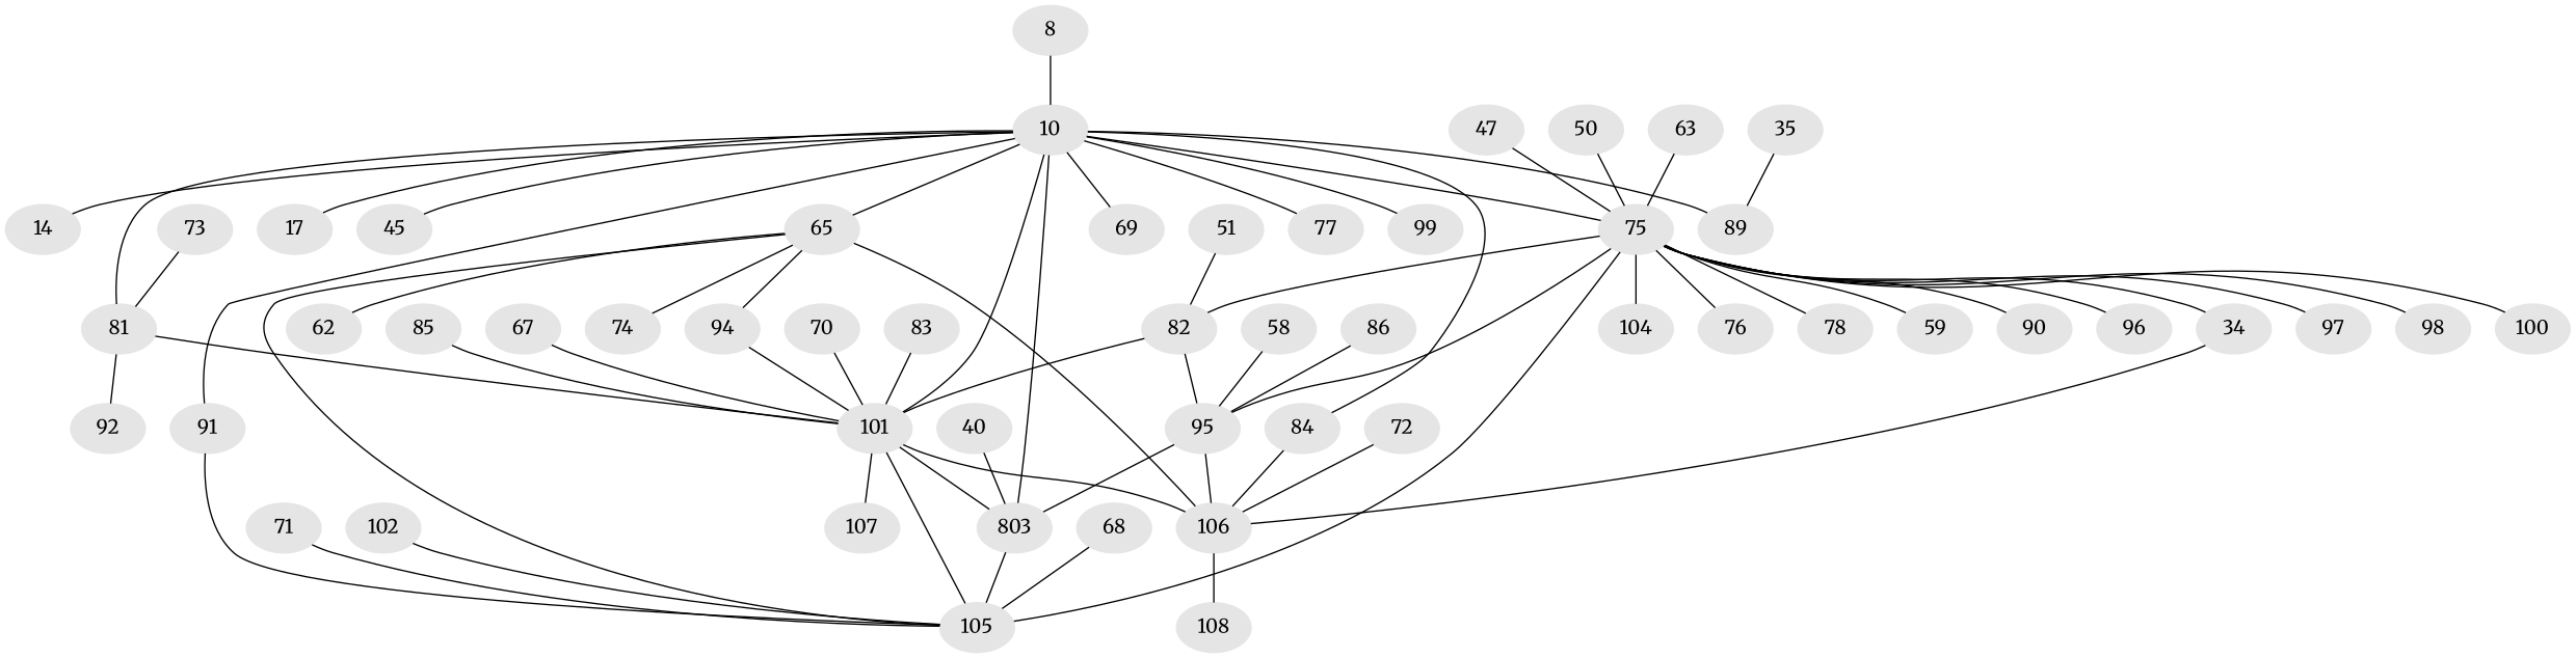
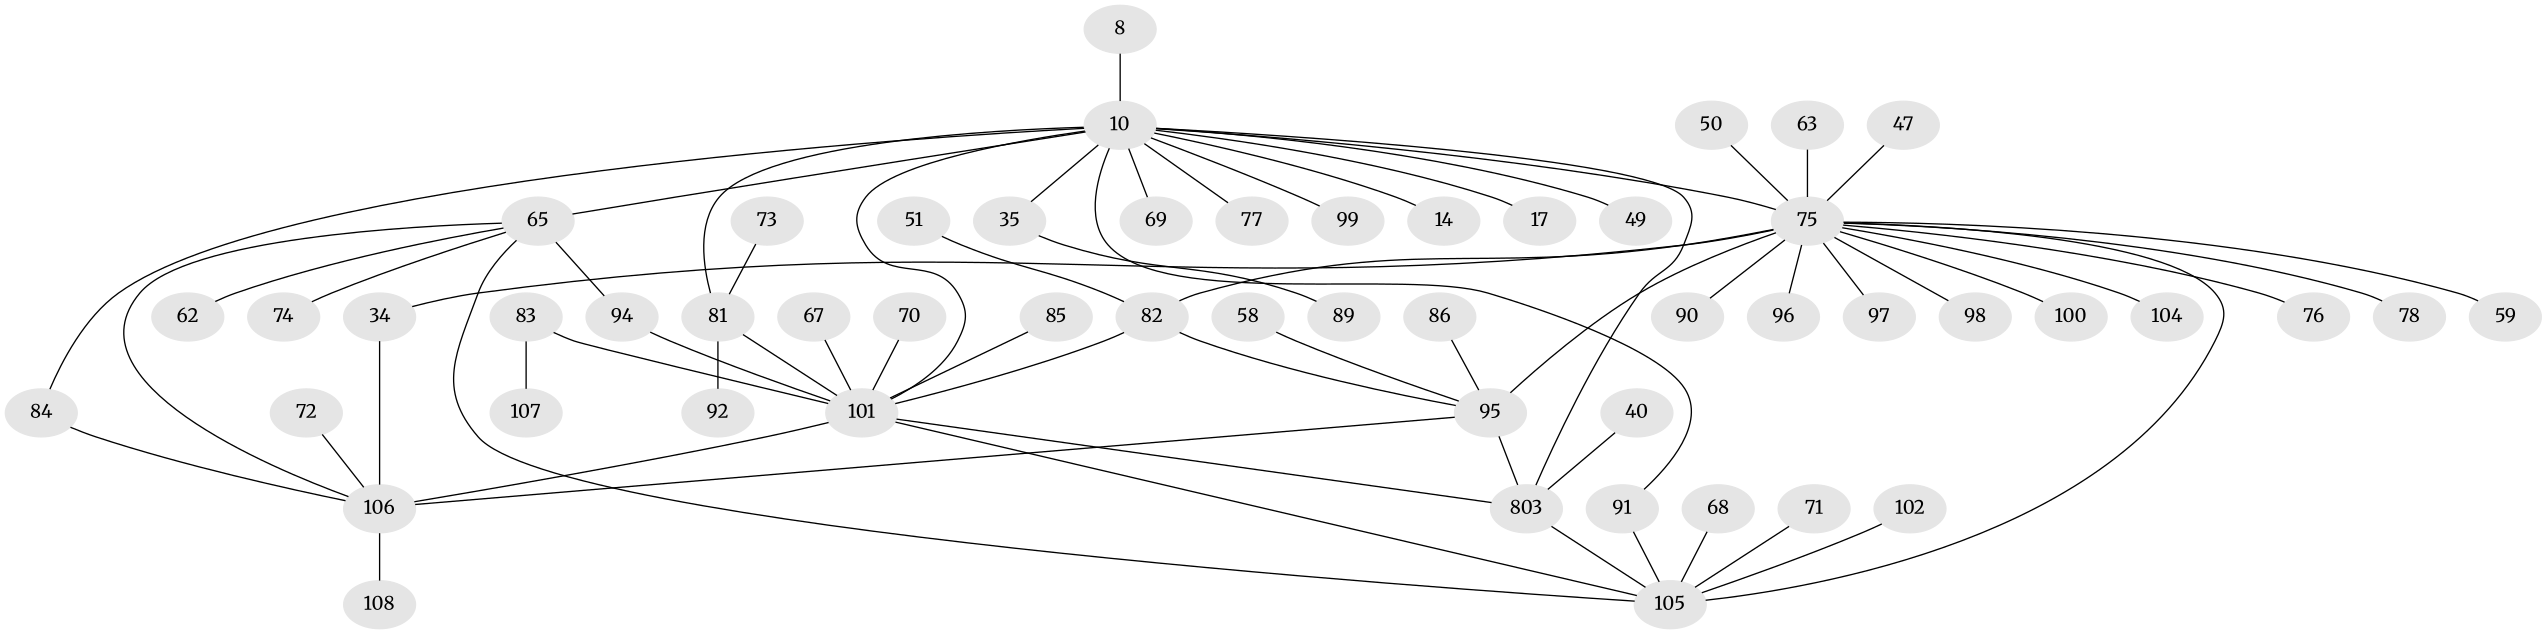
  graph {
    fontname=Merriweather
    node [color=gray90 fontname=Merriweather style=filled]
    edge [fontname=Merriweather]
    10 [super="+2"]
    14
    17
-   45
+   45 [label=49]
    n5 [label=65 super="+4"]
    69
    75 [super="+16+43"]
    77
    81 [super="+9+42"]
    84 [super="+7"]
    89 [super="+12+20"]
    91 [super="+46"]
    99
    101 [super="+65+37+41+49"]
    n15 [label=803 super="+87+28+19"]
    8
    106 [super="+80+56+32"]
    62
    74
    94 [super="+61"]
    105 [super="+29+31+54+55"]
    34
    82 [super="+53+44"]
    95 [super="+88"]
    76
    78
    n27 [label=59]
    90
    96
    97 [super="+93"]
    98
    100 [super="+13"]
    104
    92
    107 [super="+66"]
    108
    35
    40
    47
    50
    51
    58
    63
    67
    68
    70
    71 [super="+57"]
    72
    73
    83
    85
    86
    102
    10 -- 14
    10 -- 17
    10 -- 45
    10 -- n5 [weight=3]
    10 -- 69
    10 -- 75 [weight=2]
    10 -- 77
    10 -- 81
    10 -- 84
-   10 -- 89 [weight=3]
+   10 -- 35 [weight=3]
    10 -- 91
    10 -- 99
    10 -- 101
    10 -- n15 [weight=2]
    n5 -- 106
    n5 -- 62
    n5 -- 74
    n5 -- 94
    n5 -- 105
    75 -- 105 [weight=2]
    75 -- 34 [weight=2]
    75 -- 82
    75 -- 95 [weight=2]
    75 -- 76
    75 -- 78
    75 -- n27
    75 -- 90
    75 -- 96
    75 -- 97
    75 -- 98
    75 -- 100
    75 -- 104
    81 -- 101 [weight=2]
    81 -- 92
    84 -- 106
    91 -- 105
    101 -- n15
    101 -- 106 [weight=2]
    101 -- 105
-   101 -- 107
+   83 -- 107
    n15 -- 105 [weight=2]
    8 -- 10
    106 -- 108
    94 -- 101
    34 -- 106
    82 -- 101 [weight=2]
    82 -- 95
    95 -- n15 [weight=3]
    95 -- 106
    35 -- 89
    40 -- n15
    47 -- 75
    50 -- 75
    51 -- 82
    58 -- 95
    63 -- 75
    67 -- 101
    68 -- 105
    70 -- 101
    71 -- 105
    72 -- 106
    73 -- 81
    83 -- 101
    85 -- 101
    86 -- 95
    102 -- 105
  }
